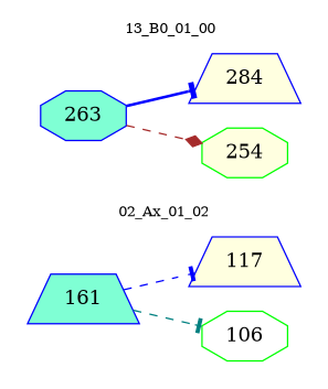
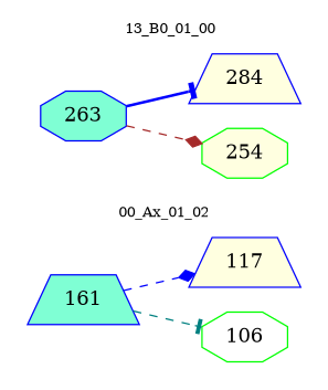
  digraph {
    rankdir=LR
    node [color=blue fillcolor=lightyellow shape=trapezium style=filled]
    edge [arrowhead=tee color=blue style=dashed]
    n1 [fillcolor=aquamarine label=161]
    n2 [color=green fillcolor=white label=106 shape=octagon]
    n3 [label=117]
    n4 [fillcolor=aquamarine label=263 shape=octagon]
    n5 [color=green label=254 shape=octagon]
    n6 [label=284]
    subgraph cluster_1 {
      color=white
      fontsize=10
-     label="02_Ax_01_02"
+     label="00_Ax_01_02"
      n1
      n2
      n3
    }
    subgraph cluster_2 {
      color=white
      fontsize=10
      label="13_B0_01_00"
      n4
      n5
      n6
    }
    n1 -> n2 [color=teal]
-   n1 -> n3
+   n1 -> n3 [arrowhead=diamond]
    n4 -> n5 [arrowhead=diamond color=brown]
    n4 -> n6 [style=bold]
  }
